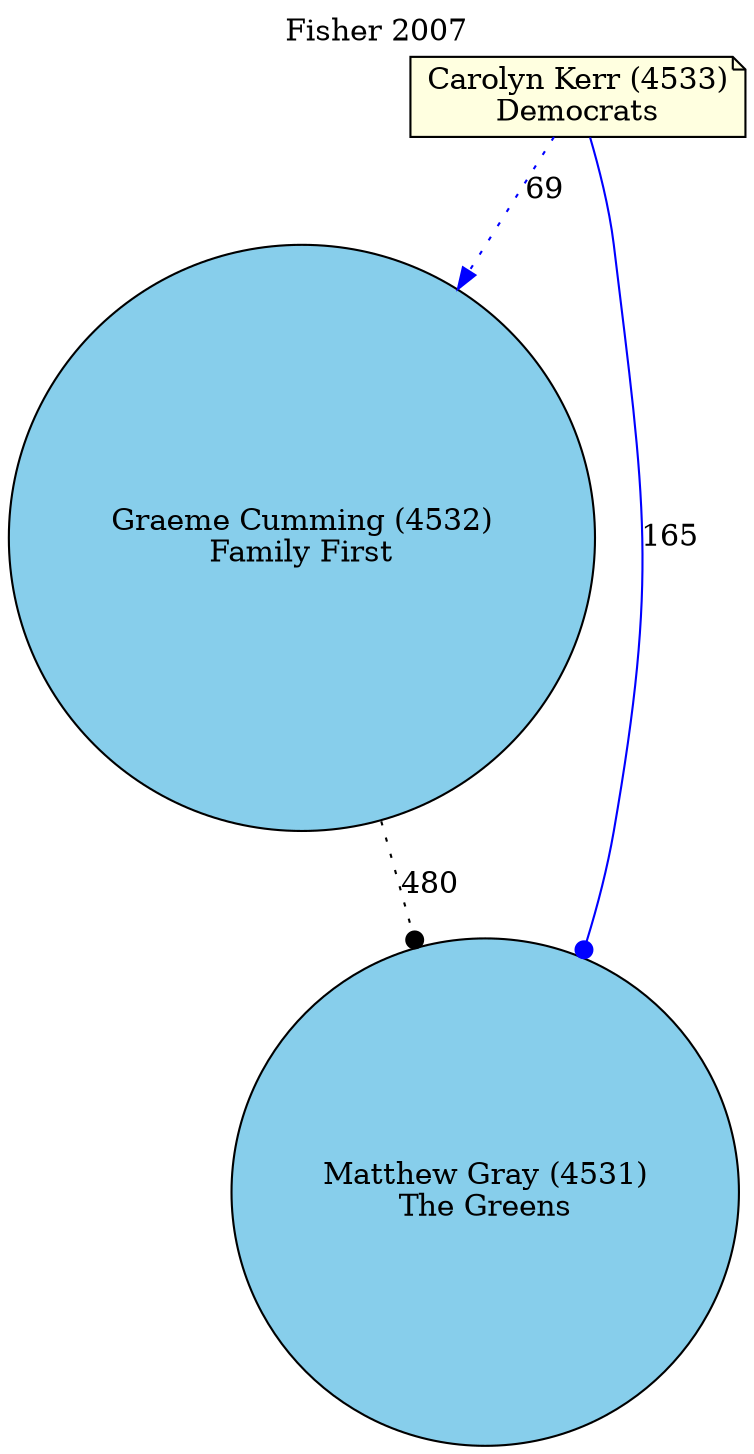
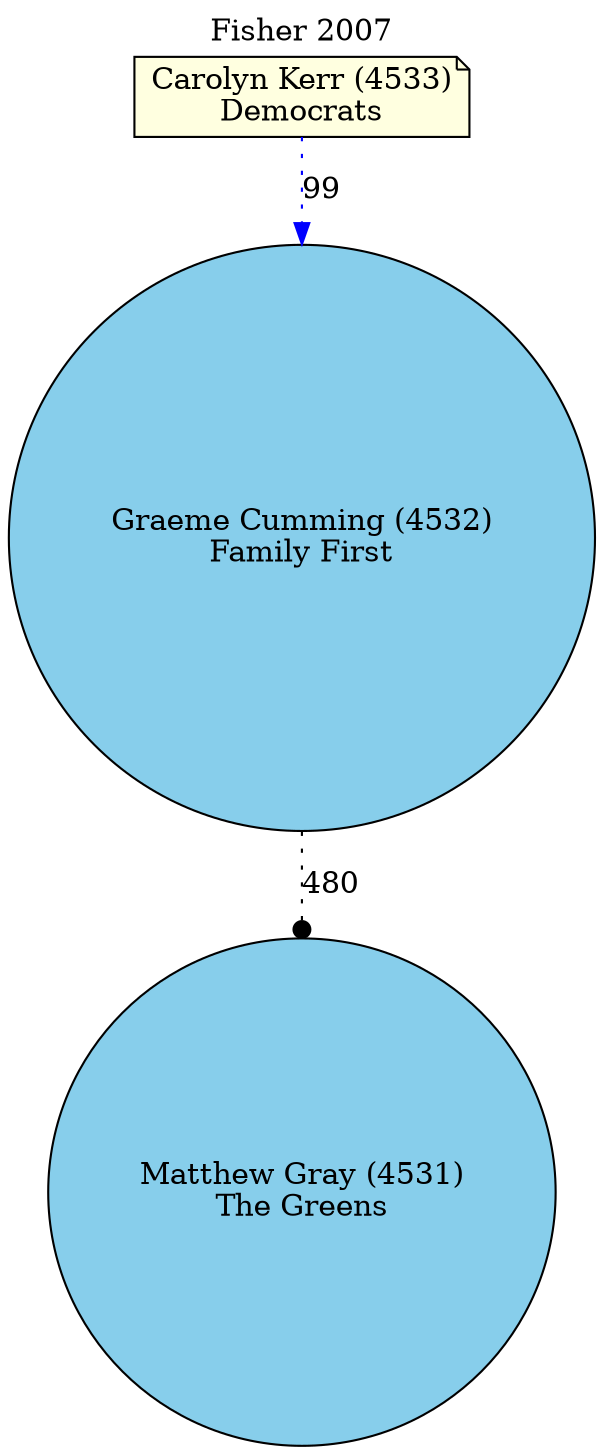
  digraph {
    label="Fisher 2007"
    labelloc=t
    mclimit=10
    node [fillcolor=skyblue shape=circle style=filled]
    edge [arrowhead=dot color=blue style=dotted]
    n1 [fillcolor=lightyellow label="Carolyn Kerr (4533)\nDemocrats" shape=note]
    n2 [label="Graeme Cumming (4532)\nFamily First"]
    n3 [label="Matthew Gray (4531)\nThe Greens"]
-   n1 -> n2 [arrowhead=normal label=69]
-   n1 -> n3 [label=165 style=solid]
+   n1 -> n2 [arrowhead=normal label=99]
    n2 -> n3 [color=black label=480]
  }
